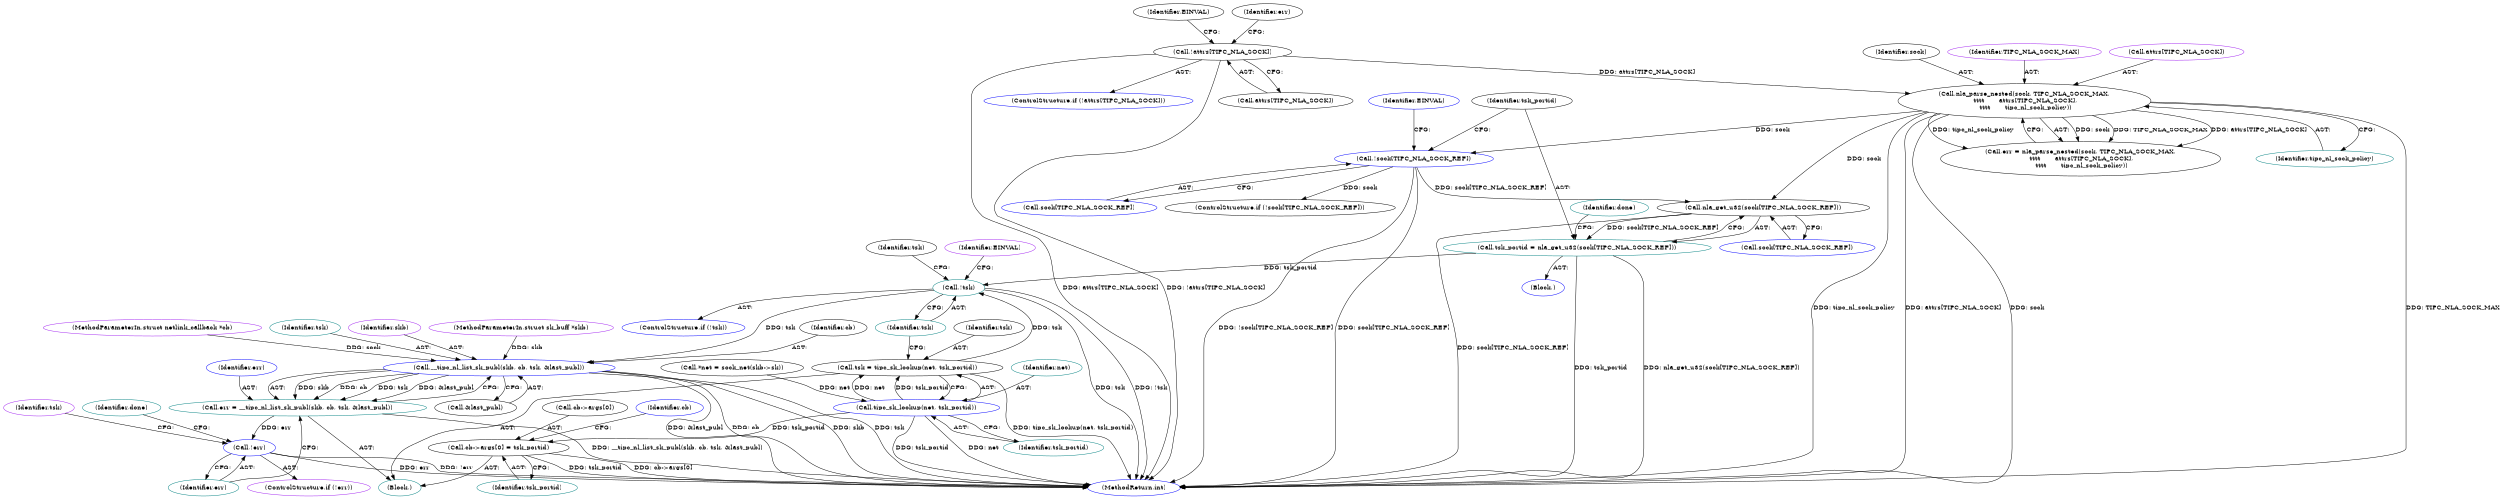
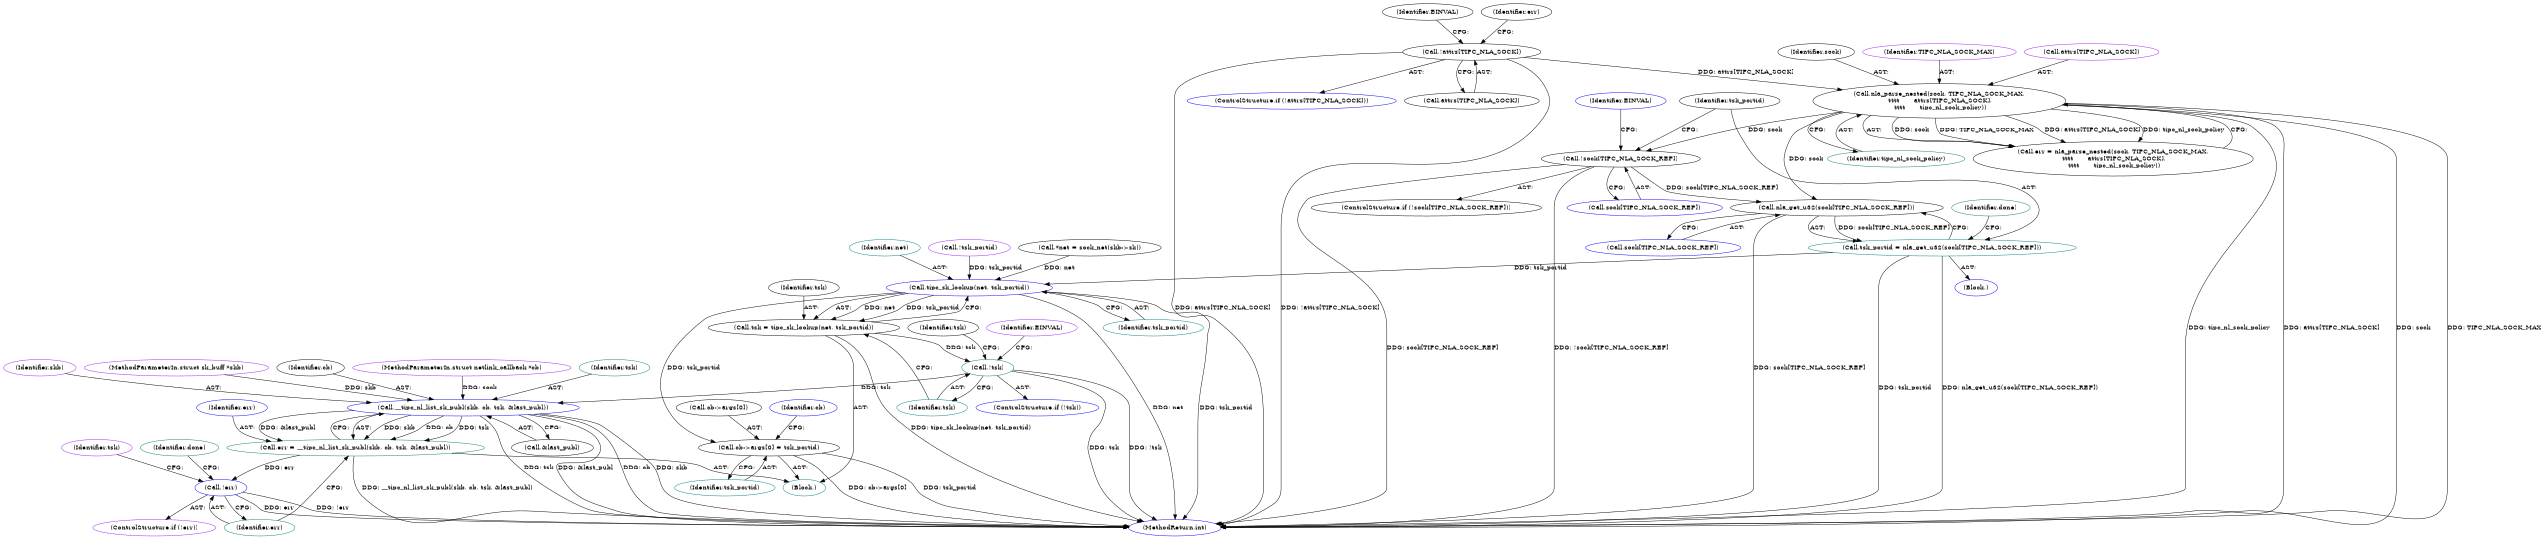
  digraph {
    node [color=black]
-   n1 [color=blue label="(Call,!sock[TIPC_NLA_SOCK_REF])"]
+   n1 [label="(Call,!sock[TIPC_NLA_SOCK_REF])"]
    n2 [label="(Call,nla_get_u32(sock[TIPC_NLA_SOCK_REF]))"]
    n3 [color=blue label="(Call,sock[TIPC_NLA_SOCK_REF])"]
    n4 [label="(ControlStructure,if (!sock[TIPC_NLA_SOCK_REF]))"]
    n5 [color=blue label="(MethodReturn,int)"]
    n6 [color=teal label="(Call,tsk_portid = nla_get_u32(sock[TIPC_NLA_SOCK_REF]))"]
    n7 [color=blue label="(Call,sock[TIPC_NLA_SOCK_REF])"]
    n8 [label="(Call,nla_parse_nested(sock, TIPC_NLA_SOCK_MAX,\n \t\t\t\t       attrs[TIPC_NLA_SOCK],\n \t\t\t\t       tipc_nl_sock_policy))"]
    n9 [color=teal label="(Identifier,tipc_nl_sock_policy)"]
    n10 [label="(Call,err = nla_parse_nested(sock, TIPC_NLA_SOCK_MAX,\n \t\t\t\t       attrs[TIPC_NLA_SOCK],\n \t\t\t\t       tipc_nl_sock_policy))"]
    n11 [label="(Call,!attrs[TIPC_NLA_SOCK])"]
    n12 [label="(Call,attrs[TIPC_NLA_SOCK])"]
    n13 [color=blue label="(ControlStructure,if (!attrs[TIPC_NLA_SOCK]))"]
    n14 [color=blue label="(Call,tipc_sk_lookup(net, tsk_portid))"]
    n15 [color=blue label="(Block,)"]
    n16 [label="(Call,tsk = tipc_sk_lookup(net, tsk_portid))"]
    n17 [label="(Call,cb->args[0] = tsk_portid)"]
    n18 [color=teal label="(Identifier,tsk_portid)"]
    n19 [color=teal label="(Call,!tsk)"]
    n20 [color=teal label="(Block,)"]
    n21 [color=teal label="(Identifier,tsk_portid)"]
    n22 [color=blue label="(Call,__tipc_nl_list_sk_publ(skb, cb, tsk, &last_publ))"]
    n23 [color=blue label="(ControlStructure,if (!tsk))"]
    n24 [color=teal label="(Identifier,tsk)"]
    n25 [color=teal label="(Call,err = __tipc_nl_list_sk_publ(skb, cb, tsk, &last_publ))"]
    n26 [label="(Call,&last_publ)"]
    n27 [color=blue label="(Call,!err)"]
    n28 [color=purple label="(ControlStructure,if (!err))"]
    n29 [color=teal label="(Identifier,err)"]
    n30 [color=teal label="(Identifier,done)"]
    n31 [color=blue label="(Identifier,EINVAL)"]
+   n32 [color=purple label="(Call,!tsk_portid)"]
    n33 [color=purple label="(MethodParameterIn,struct sk_buff *skb)"]
    n34 [label="(Call,cb->args[0])"]
    n35 [label="(Identifier,cb)"]
    n36 [label="(Identifier,tsk_portid)"]
    n37 [label="(Identifier,tsk)"]
    n38 [color=purple label="(MethodParameterIn,struct netlink_callback *cb)"]
    n39 [label="(Identifier,sock)"]
    n40 [label="(Identifier,EINVAL)"]
    n41 [color=purple label="(Identifier,EINVAL)"]
    n42 [color=purple label="(Identifier,tsk)"]
    n43 [label="(Identifier,tsk)"]
    n44 [color=teal label="(Identifier,tsk)"]
    n45 [color=blue label="(Identifier,err)"]
    n46 [label="(Identifier,err)"]
    n47 [color=purple label="(Identifier,TIPC_NLA_SOCK_MAX)"]
    n48 [color=teal label="(Identifier,done)"]
    n49 [label="(Call,*net = sock_net(skb->sk))"]
    n50 [color=teal label="(Identifier,net)"]
    n51 [color=purple label="(Identifier,skb)"]
    n52 [color=blue label="(Identifier,cb)"]
    n53 [color=purple label="(Call,attrs[TIPC_NLA_SOCK])"]
    n1 -> n2 [label="DDG: sock[TIPC_NLA_SOCK_REF]"]
    n1 -> n3 [label="CFG: "]
-   n1 -> n4 [label="DDG: sock"]
+   n1 -> n4 [label="AST: "]
    n1 -> n5 [label="DDG: sock[TIPC_NLA_SOCK_REF]"]
    n1 -> n5 [label="DDG: !sock[TIPC_NLA_SOCK_REF]"]
    n2 -> n5 [label="DDG: sock[TIPC_NLA_SOCK_REF]"]
    n2 -> n6 [label="AST: "]
    n2 -> n6 [label="DDG: sock[TIPC_NLA_SOCK_REF]"]
    n2 -> n7 [label="CFG: "]
    n3 -> n1 [label="AST: "]
    n6 -> n2 [label="CFG: "]
    n6 -> n5 [label="DDG: tsk_portid"]
    n6 -> n5 [label="DDG: nla_get_u32(sock[TIPC_NLA_SOCK_REF])"]
-   n6 -> n19 [label="DDG: tsk_portid"]
+   n6 -> n14 [label="DDG: tsk_portid"]
    n6 -> n15 [label="AST: "]
    n7 -> n2 [label="AST: "]
    n8 -> n1 [label="DDG: sock"]
    n8 -> n2 [label="DDG: sock"]
    n8 -> n5 [label="DDG: attrs[TIPC_NLA_SOCK]"]
    n8 -> n5 [label="DDG: sock"]
    n8 -> n5 [label="DDG: TIPC_NLA_SOCK_MAX"]
    n8 -> n5 [label="DDG: tipc_nl_sock_policy"]
    n8 -> n9 [label="CFG: "]
    n8 -> n10 [label="AST: "]
    n8 -> n10 [label="DDG: sock"]
    n8 -> n10 [label="DDG: TIPC_NLA_SOCK_MAX"]
    n8 -> n10 [label="DDG: attrs[TIPC_NLA_SOCK]"]
    n8 -> n10 [label="DDG: tipc_nl_sock_policy"]
    n9 -> n8 [label="AST: "]
    n10 -> n8 [label="CFG: "]
    n11 -> n5 [label="DDG: attrs[TIPC_NLA_SOCK]"]
    n11 -> n5 [label="DDG: !attrs[TIPC_NLA_SOCK]"]
    n11 -> n8 [label="DDG: attrs[TIPC_NLA_SOCK]"]
    n11 -> n12 [label="CFG: "]
    n11 -> n13 [label="AST: "]
    n12 -> n11 [label="AST: "]
    n14 -> n5 [label="DDG: net"]
    n14 -> n5 [label="DDG: tsk_portid"]
    n14 -> n16 [label="AST: "]
    n14 -> n16 [label="DDG: net"]
    n14 -> n16 [label="DDG: tsk_portid"]
    n14 -> n17 [label="DDG: tsk_portid"]
    n14 -> n18 [label="CFG: "]
    n16 -> n5 [label="DDG: tipc_sk_lookup(net, tsk_portid)"]
    n16 -> n14 [label="CFG: "]
    n16 -> n19 [label="DDG: tsk"]
    n16 -> n20 [label="AST: "]
    n17 -> n5 [label="DDG: cb->args[0]"]
    n17 -> n5 [label="DDG: tsk_portid"]
    n17 -> n20 [label="AST: "]
    n17 -> n21 [label="CFG: "]
    n18 -> n14 [label="AST: "]
    n19 -> n5 [label="DDG: tsk"]
    n19 -> n5 [label="DDG: !tsk"]
    n19 -> n22 [label="DDG: tsk"]
    n19 -> n23 [label="AST: "]
    n19 -> n24 [label="CFG: "]
    n21 -> n17 [label="AST: "]
    n22 -> n5 [label="DDG: &last_publ"]
    n22 -> n5 [label="DDG: cb"]
    n22 -> n5 [label="DDG: skb"]
    n22 -> n5 [label="DDG: tsk"]
    n22 -> n25 [label="AST: "]
    n22 -> n25 [label="DDG: skb"]
    n22 -> n25 [label="DDG: cb"]
    n22 -> n25 [label="DDG: tsk"]
    n22 -> n25 [label="DDG: &last_publ"]
    n22 -> n26 [label="CFG: "]
    n24 -> n16 [label="CFG: "]
    n24 -> n19 [label="AST: "]
    n25 -> n5 [label="DDG: __tipc_nl_list_sk_publ(skb, cb, tsk, &last_publ)"]
    n25 -> n20 [label="AST: "]
    n25 -> n22 [label="CFG: "]
    n25 -> n27 [label="DDG: err"]
    n26 -> n22 [label="AST: "]
    n27 -> n5 [label="DDG: !err"]
    n27 -> n5 [label="DDG: err"]
    n27 -> n28 [label="AST: "]
    n27 -> n29 [label="CFG: "]
    n29 -> n25 [label="CFG: "]
    n29 -> n27 [label="AST: "]
    n30 -> n27 [label="CFG: "]
    n31 -> n1 [label="CFG: "]
+   n32 -> n14 [label="DDG: tsk_portid"]
    n33 -> n22 [label="DDG: skb"]
    n34 -> n17 [label="AST: "]
    n35 -> n22 [label="AST: "]
    n36 -> n1 [label="CFG: "]
    n36 -> n6 [label="AST: "]
    n37 -> n19 [label="CFG: "]
    n38 -> n22 [label="DDG: sock"]
    n39 -> n8 [label="AST: "]
    n40 -> n11 [label="CFG: "]
    n41 -> n19 [label="CFG: "]
    n42 -> n27 [label="CFG: "]
    n43 -> n16 [label="AST: "]
    n44 -> n22 [label="AST: "]
    n45 -> n25 [label="AST: "]
    n46 -> n11 [label="CFG: "]
    n47 -> n8 [label="AST: "]
    n48 -> n6 [label="CFG: "]
    n49 -> n14 [label="DDG: net"]
    n50 -> n14 [label="AST: "]
    n51 -> n22 [label="AST: "]
    n52 -> n17 [label="CFG: "]
    n53 -> n8 [label="AST: "]
  }
